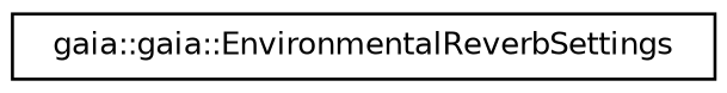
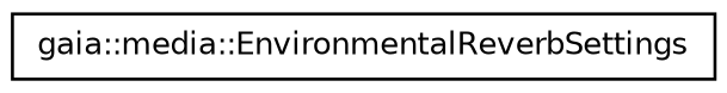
  digraph {
    rankdir=LR
-   n1 [color=black fillcolor=white fontname=Helvetica fontsize=10 height=0.2 label="gaia::gaia::EnvironmentalReverbSettings" shape=record style=filled width=0.4]
+   n1 [color=black fillcolor=white fontname=Helvetica fontsize=10 height=0.2 label="gaia::media::EnvironmentalReverbSettings" shape=record style=filled width=0.4]
  }
